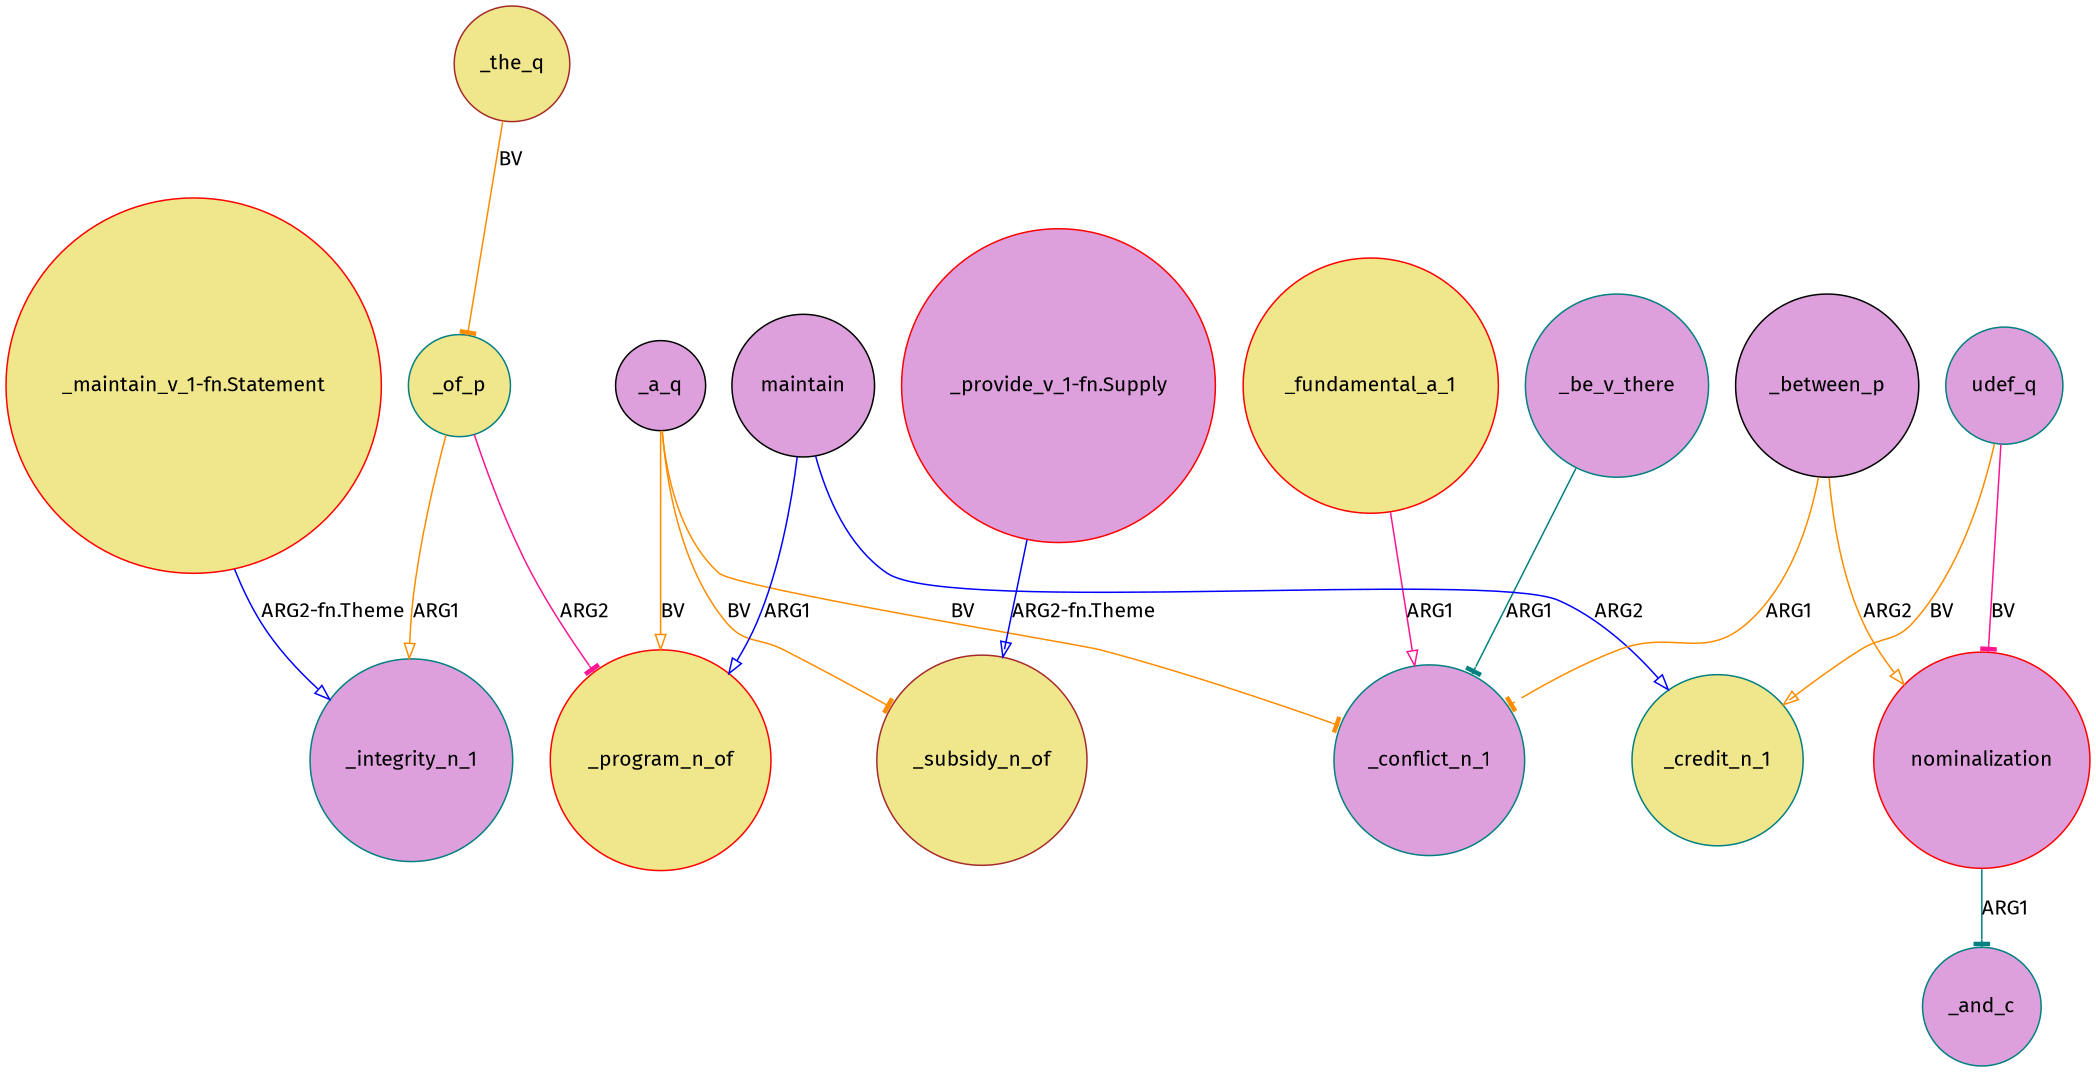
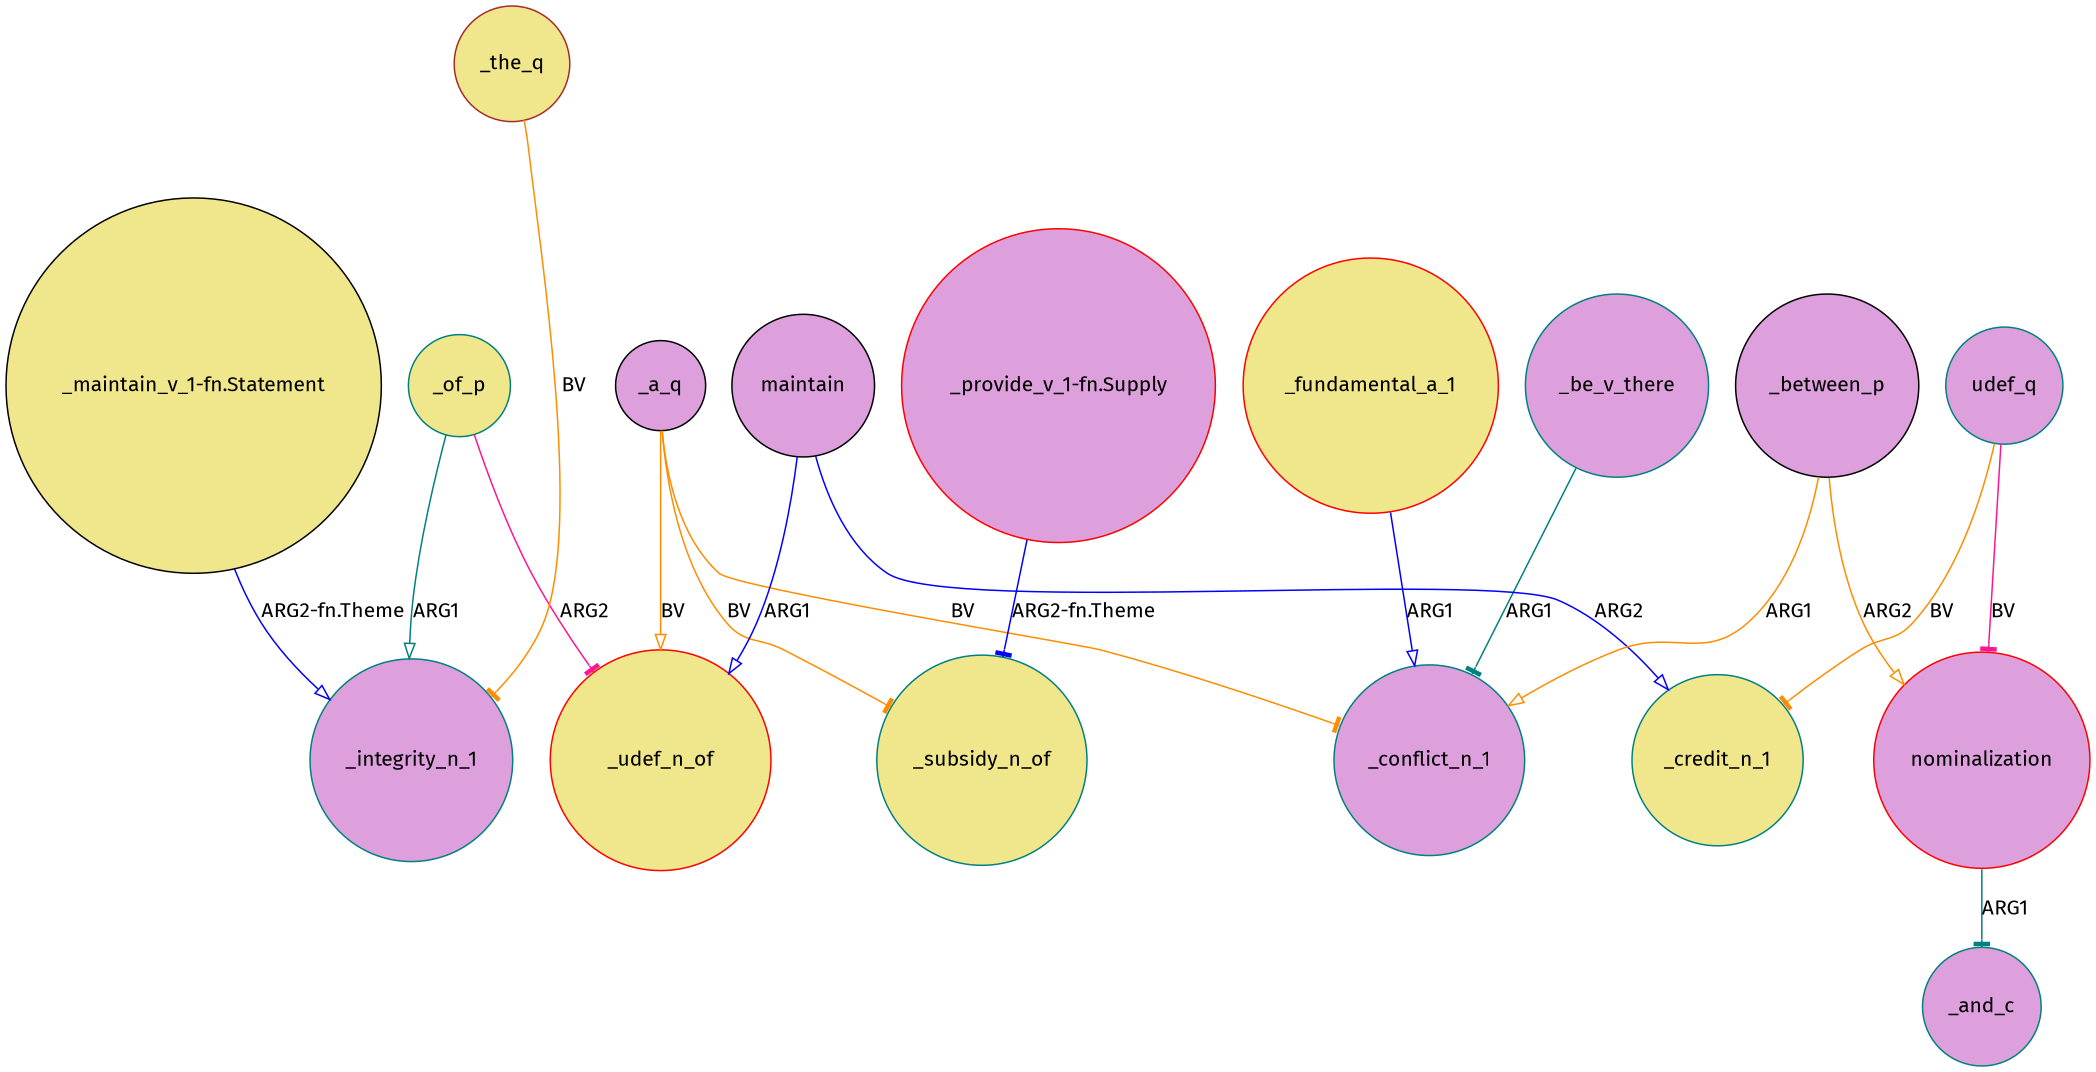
  digraph {
    fontname="Fira Sans"
    node [color=teal fillcolor=plum fontname="Fira Sans" shape=circle style=filled]
    edge [arrowhead=tee color=darkorange fontname="Fira Sans"]
    _of_p [fillcolor=khaki]
    _integrity_n_1
-   _program_n_of [color=red fillcolor=khaki]
+   _program_n_of [color=red fillcolor=khaki label=_udef_n_of]
    _fundamental_a_1 [color=red fillcolor=khaki]
    _conflict_n_1
    _a_q [color=black]
-   _subsidy_n_of [color=brown fillcolor=khaki]
-   "_maintain_v_1-fn.Statement" [color=red fillcolor=khaki]
+   _subsidy_n_of [fillcolor=khaki]
+   "_maintain_v_1-fn.Statement" [color=black fillcolor=khaki]
    _be_v_there
    _the_q [color=brown fillcolor=khaki]
    n11 [color=black label=maintain]
    _credit_n_1 [fillcolor=khaki]
    udef_q
    nominalization [color=red]
    _and_c
    _between_p [color=black]
    "_provide_v_1-fn.Supply" [color=red]
-   _of_p -> _integrity_n_1 [arrowhead=onormal label=ARG1]
+   _of_p -> _integrity_n_1 [arrowhead=onormal color=teal label=ARG1]
    _of_p -> _program_n_of [color=deeppink label=ARG2]
-   _fundamental_a_1 -> _conflict_n_1 [arrowhead=onormal color=deeppink label=ARG1]
+   _fundamental_a_1 -> _conflict_n_1 [arrowhead=onormal color=blue label=ARG1]
    _a_q -> _program_n_of [arrowhead=onormal label=BV]
    _a_q -> _conflict_n_1 [label=BV]
    _a_q -> _subsidy_n_of [label=BV]
    "_maintain_v_1-fn.Statement" -> _integrity_n_1 [arrowhead=onormal color=blue label="ARG2-fn.Theme"]
    _be_v_there -> _conflict_n_1 [color=teal label=ARG1]
-   _the_q -> _of_p [label=BV]
+   _the_q -> _integrity_n_1 [label=BV]
    n11 -> _program_n_of [arrowhead=onormal color=blue label=ARG1]
    n11 -> _credit_n_1 [arrowhead=onormal color=blue label=ARG2]
-   udef_q -> _credit_n_1 [arrowhead=onormal label=BV]
+   udef_q -> _credit_n_1 [label=BV]
    udef_q -> nominalization [color=deeppink label=BV]
    nominalization -> _and_c [color=teal label=ARG1]
-   _between_p -> _conflict_n_1 [label=ARG1]
+   _between_p -> _conflict_n_1 [arrowhead=onormal label=ARG1]
    _between_p -> nominalization [arrowhead=onormal label=ARG2]
-   "_provide_v_1-fn.Supply" -> _subsidy_n_of [arrowhead=onormal color=blue label="ARG2-fn.Theme"]
+   "_provide_v_1-fn.Supply" -> _subsidy_n_of [color=blue label="ARG2-fn.Theme"]
  }
